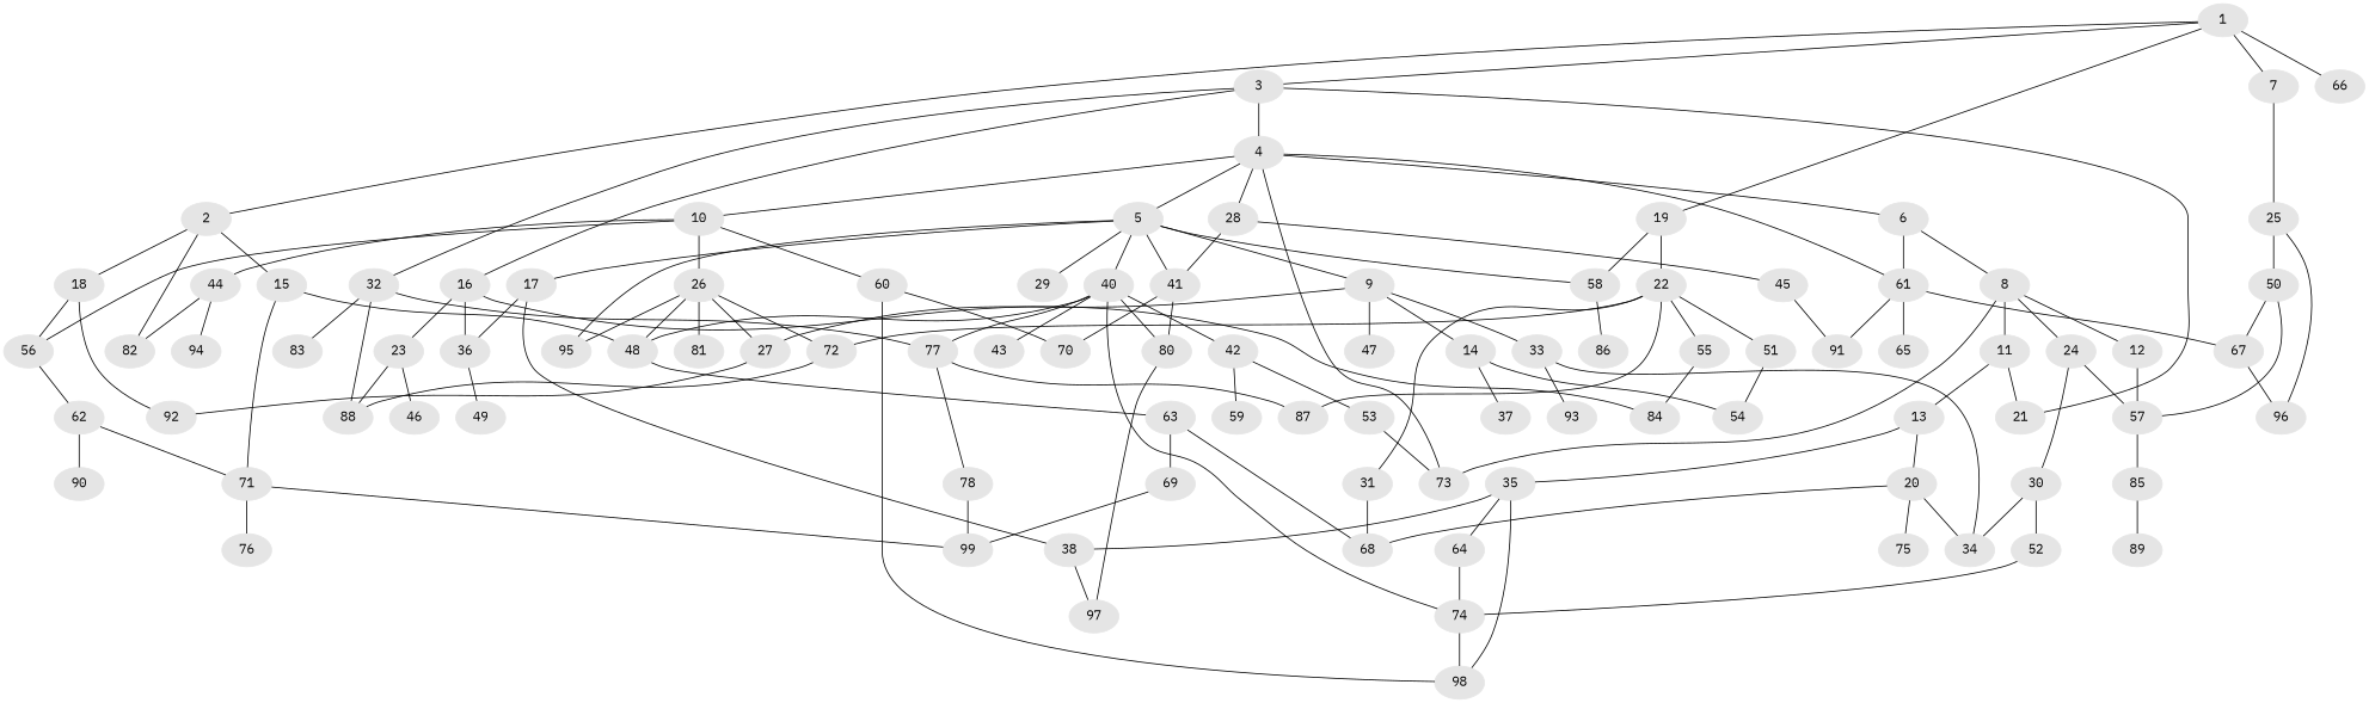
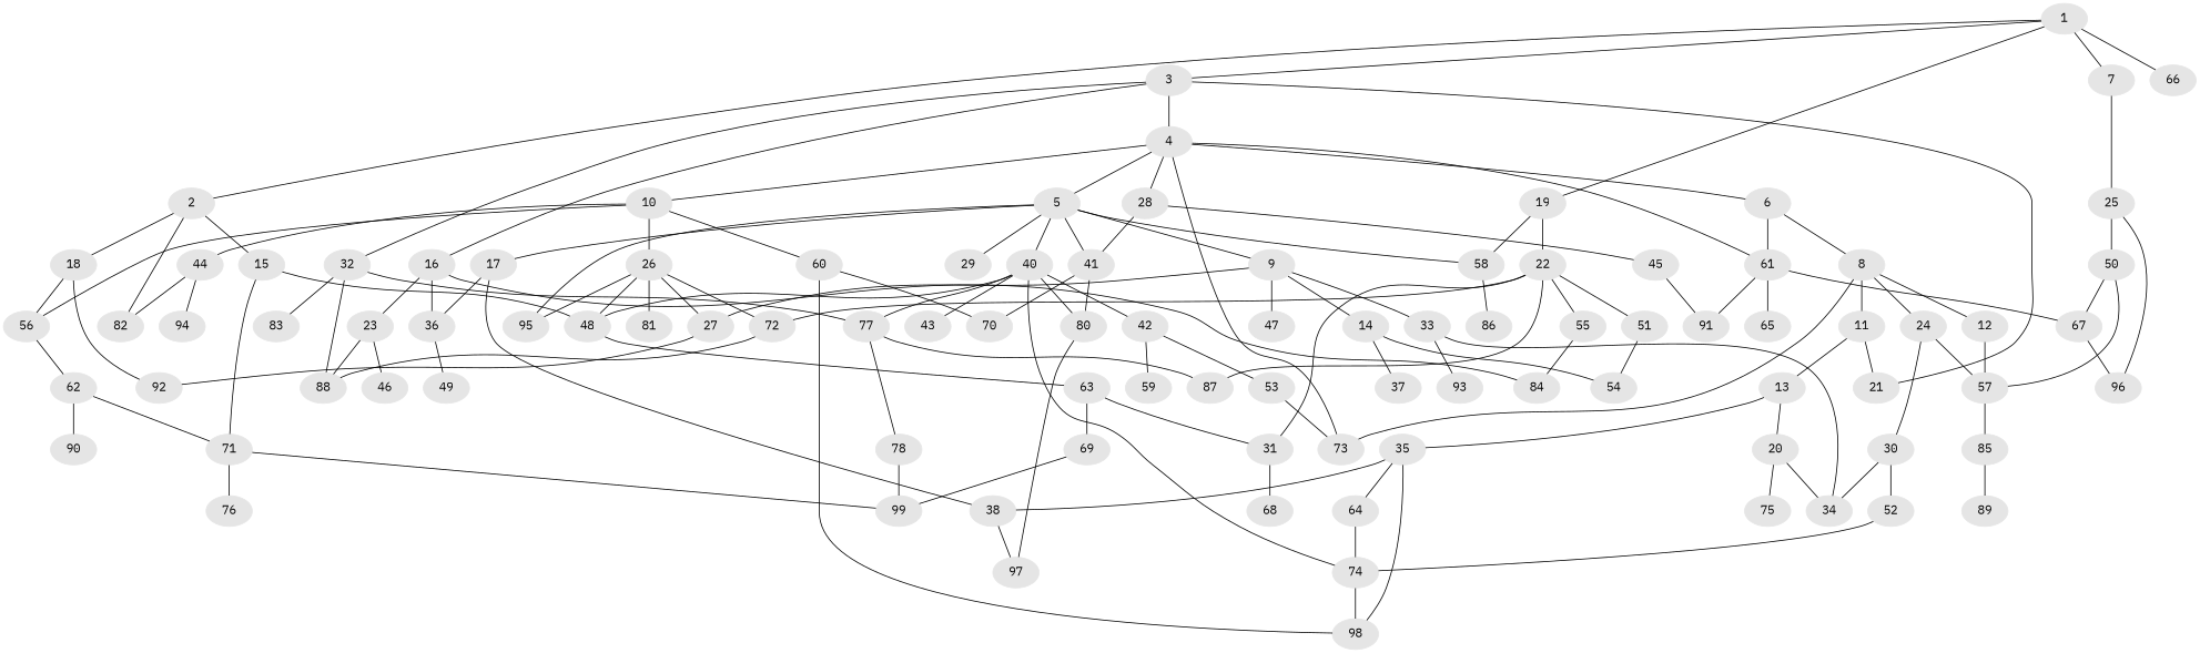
  graph {
    fontname="IBM Plex Mono"
    node [color=gray90 fontname="IBM Plex Mono" style=filled]
    edge [fontname="IBM Plex Mono"]
    1
    2
    3
    7
    19
    66
    15
    18
    82
    4
    16
    21
    32
    25
    58
    22
    48
    71
    56
    92
    5
    6
    10
    28
    61
    73
    23
    36
    84
    88
    77
    83
    9
    17
    29
    40
    41
    95
    8
    26
    44
    60
    45
    67
    91
    65
    14
    27
    33
    47
    38
    42
    43
    74
    80
    70
    86
    11
    12
    24
    50
    96
    13
    57
    30
    37
    54
    34
    93
    72
    81
    94
    62
    98
    20
    35
    85
    68
    75
    64
    52
    63
    n83 [label=99]
    76
    46
    49
    97
    31
    51
    55
    87
    78
    59
    53
    69
    90
    89
    1 -- 2
    1 -- 3
    1 -- 7
    1 -- 19
    1 -- 66
    2 -- 15
    2 -- 18
    2 -- 82
    3 -- 4
    3 -- 16
    3 -- 21
    3 -- 32
    7 -- 25
    19 -- 58
    19 -- 22
    15 -- 48
    15 -- 71
    18 -- 56
    18 -- 92
    4 -- 5
    4 -- 6
    4 -- 10
    4 -- 28
    4 -- 61
    4 -- 73
    16 -- 23
    16 -- 36
    16 -- 84
    32 -- 88
    32 -- 77
    32 -- 83
    25 -- 50
    25 -- 96
    58 -- 86
    22 -- 72
    22 -- 31
    22 -- 51
    22 -- 55
    22 -- 87
    48 -- 63
    71 -- n83
    71 -- 76
    56 -- 62
    5 -- 58
    5 -- 9
    5 -- 17
    5 -- 29
    5 -- 40
    5 -- 41
    5 -- 95
    6 -- 61
    6 -- 8
    10 -- 56
    10 -- 26
    10 -- 44
    10 -- 60
    28 -- 41
    28 -- 45
    61 -- 67
    61 -- 91
    61 -- 65
    23 -- 88
    23 -- 46
    36 -- 49
    77 -- 87
    77 -- 78
    9 -- 14
    9 -- 27
    9 -- 33
    9 -- 47
    17 -- 36
    17 -- 38
    40 -- 48
    40 -- 77
    40 -- 42
    40 -- 43
    40 -- 74
    40 -- 80
    41 -- 80
    41 -- 70
    8 -- 73
    8 -- 11
    8 -- 12
    8 -- 24
    26 -- 48
    26 -- 95
    26 -- 27
    26 -- 72
    26 -- 81
    44 -- 82
    44 -- 94
    60 -- 70
    60 -- 98
    45 -- 91
    67 -- 96
    14 -- 37
    14 -- 54
    27 -- 92
    33 -- 34
    33 -- 93
    38 -- 97
    42 -- 59
    42 -- 53
    74 -- 98
    80 -- 97
    11 -- 21
    11 -- 13
    12 -- 57
    24 -- 57
    24 -- 30
    50 -- 67
    50 -- 57
    13 -- 20
    13 -- 35
    57 -- 85
    30 -- 34
    30 -- 52
    72 -- 88
    62 -- 71
    62 -- 90
    20 -- 34
-   20 -- 68
    20 -- 75
    35 -- 38
    35 -- 98
    35 -- 64
    85 -- 89
    64 -- 74
    52 -- 74
-   63 -- 68
+   63 -- 31
    63 -- 69
    31 -- 68
    51 -- 54
    55 -- 84
    78 -- n83
    53 -- 73
    69 -- n83
  }
